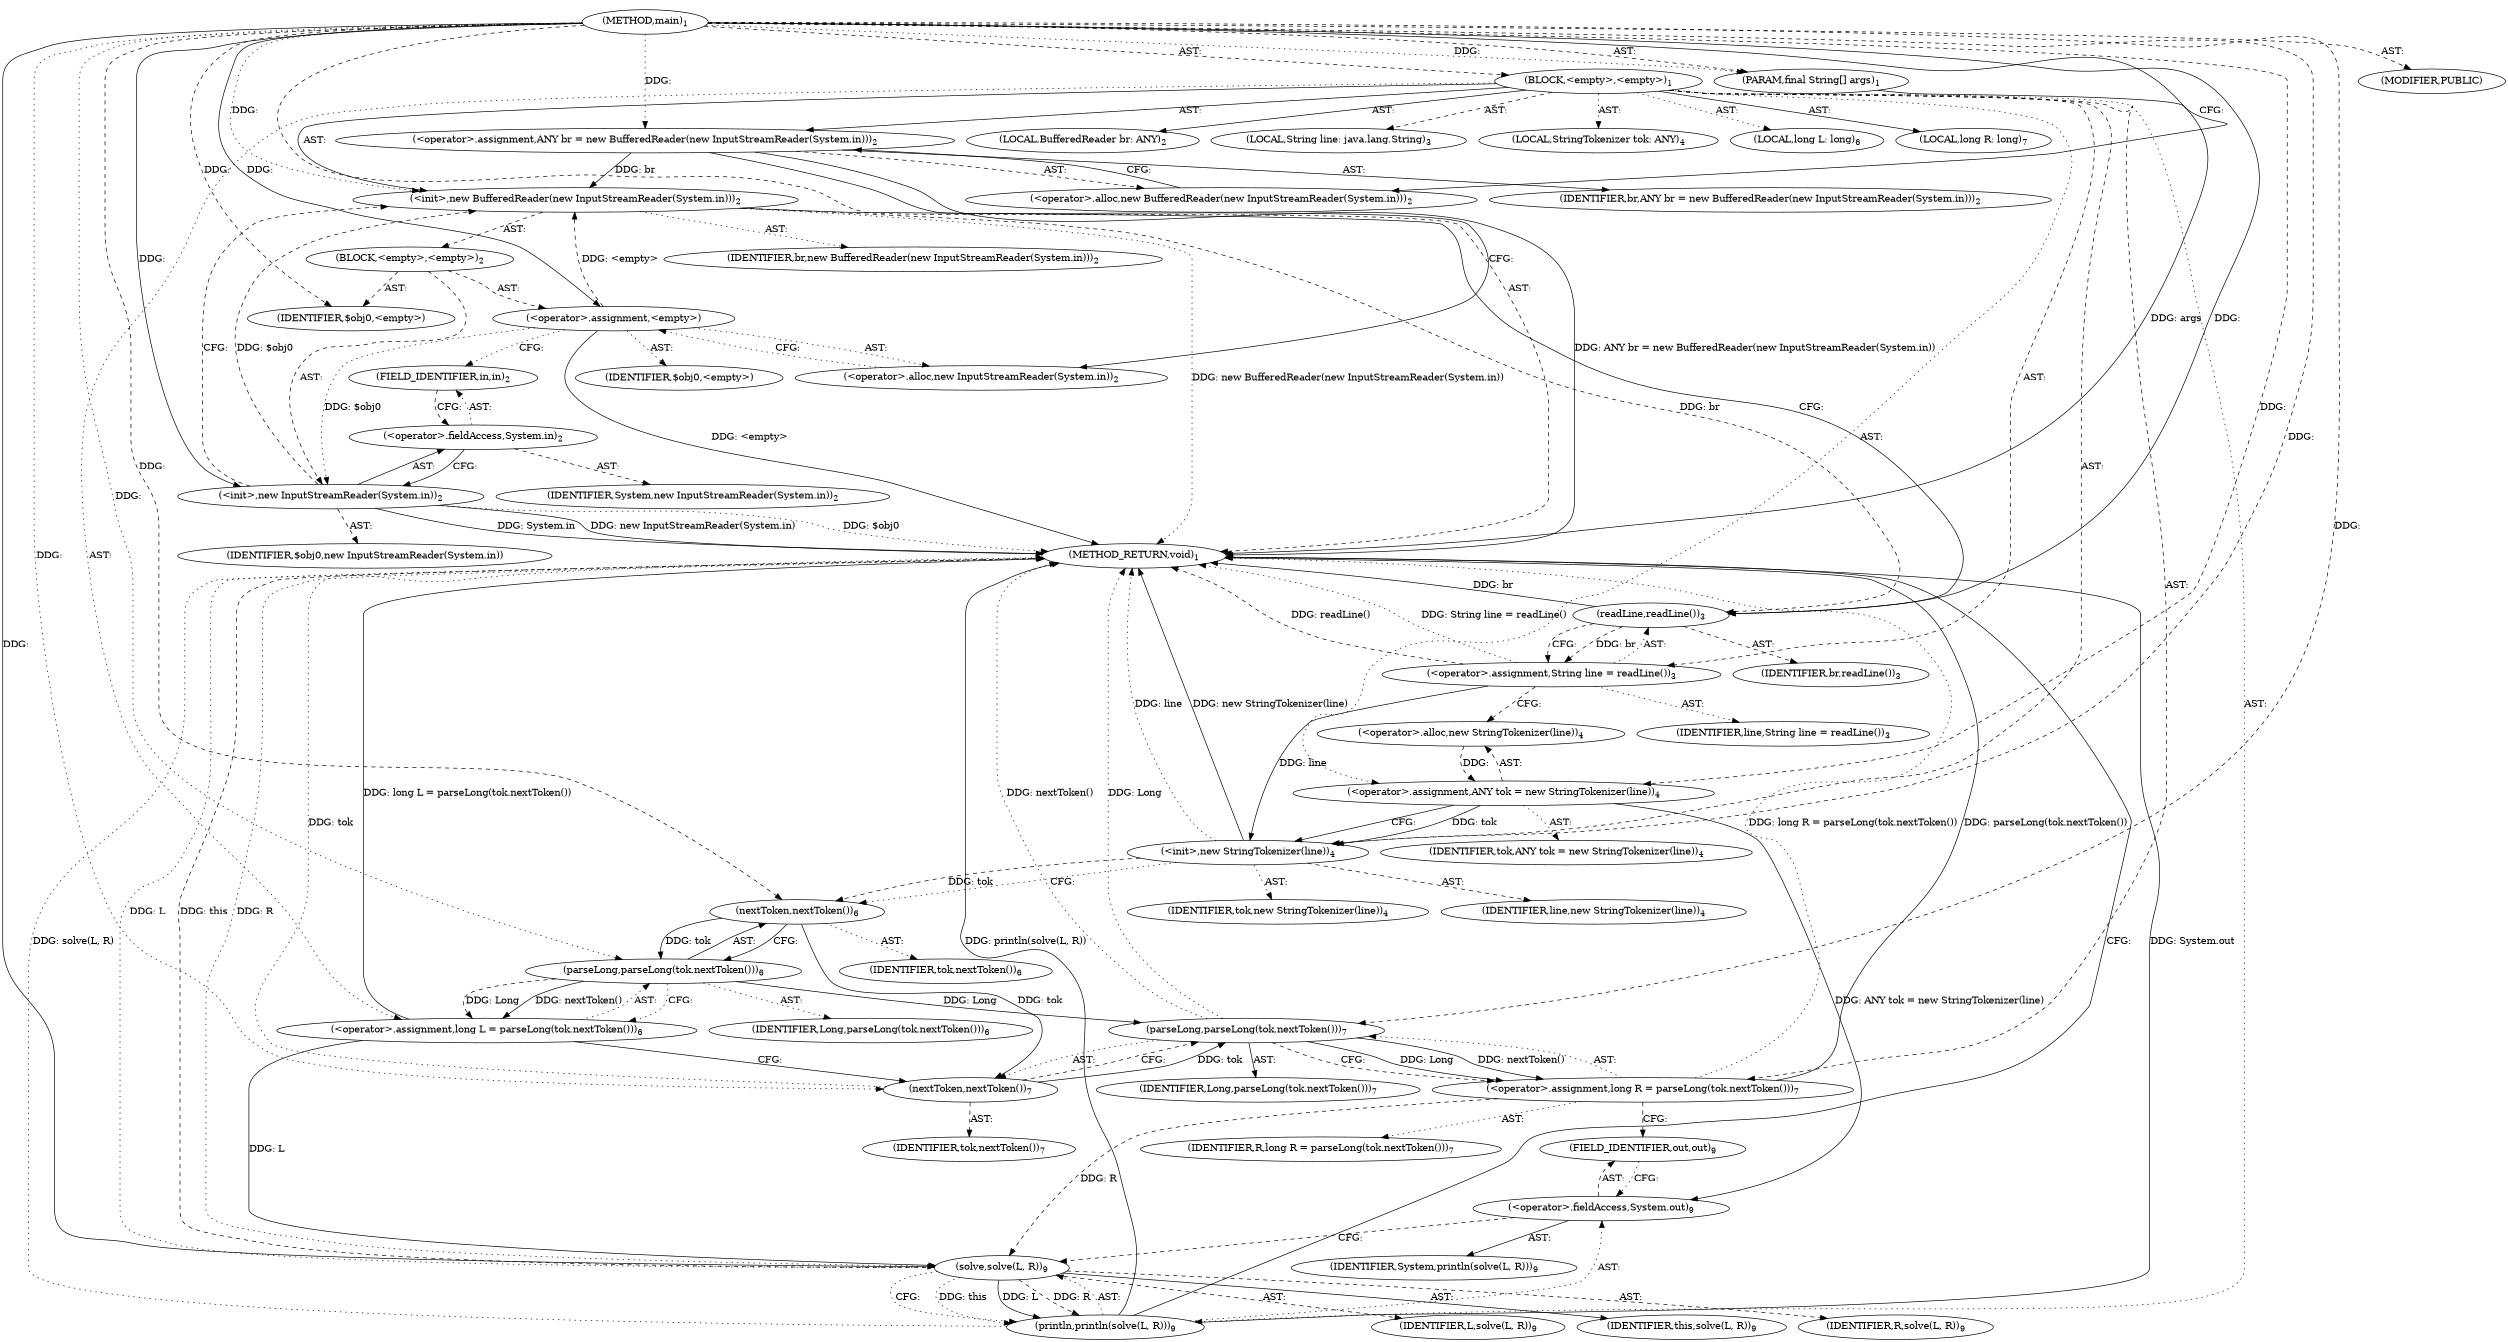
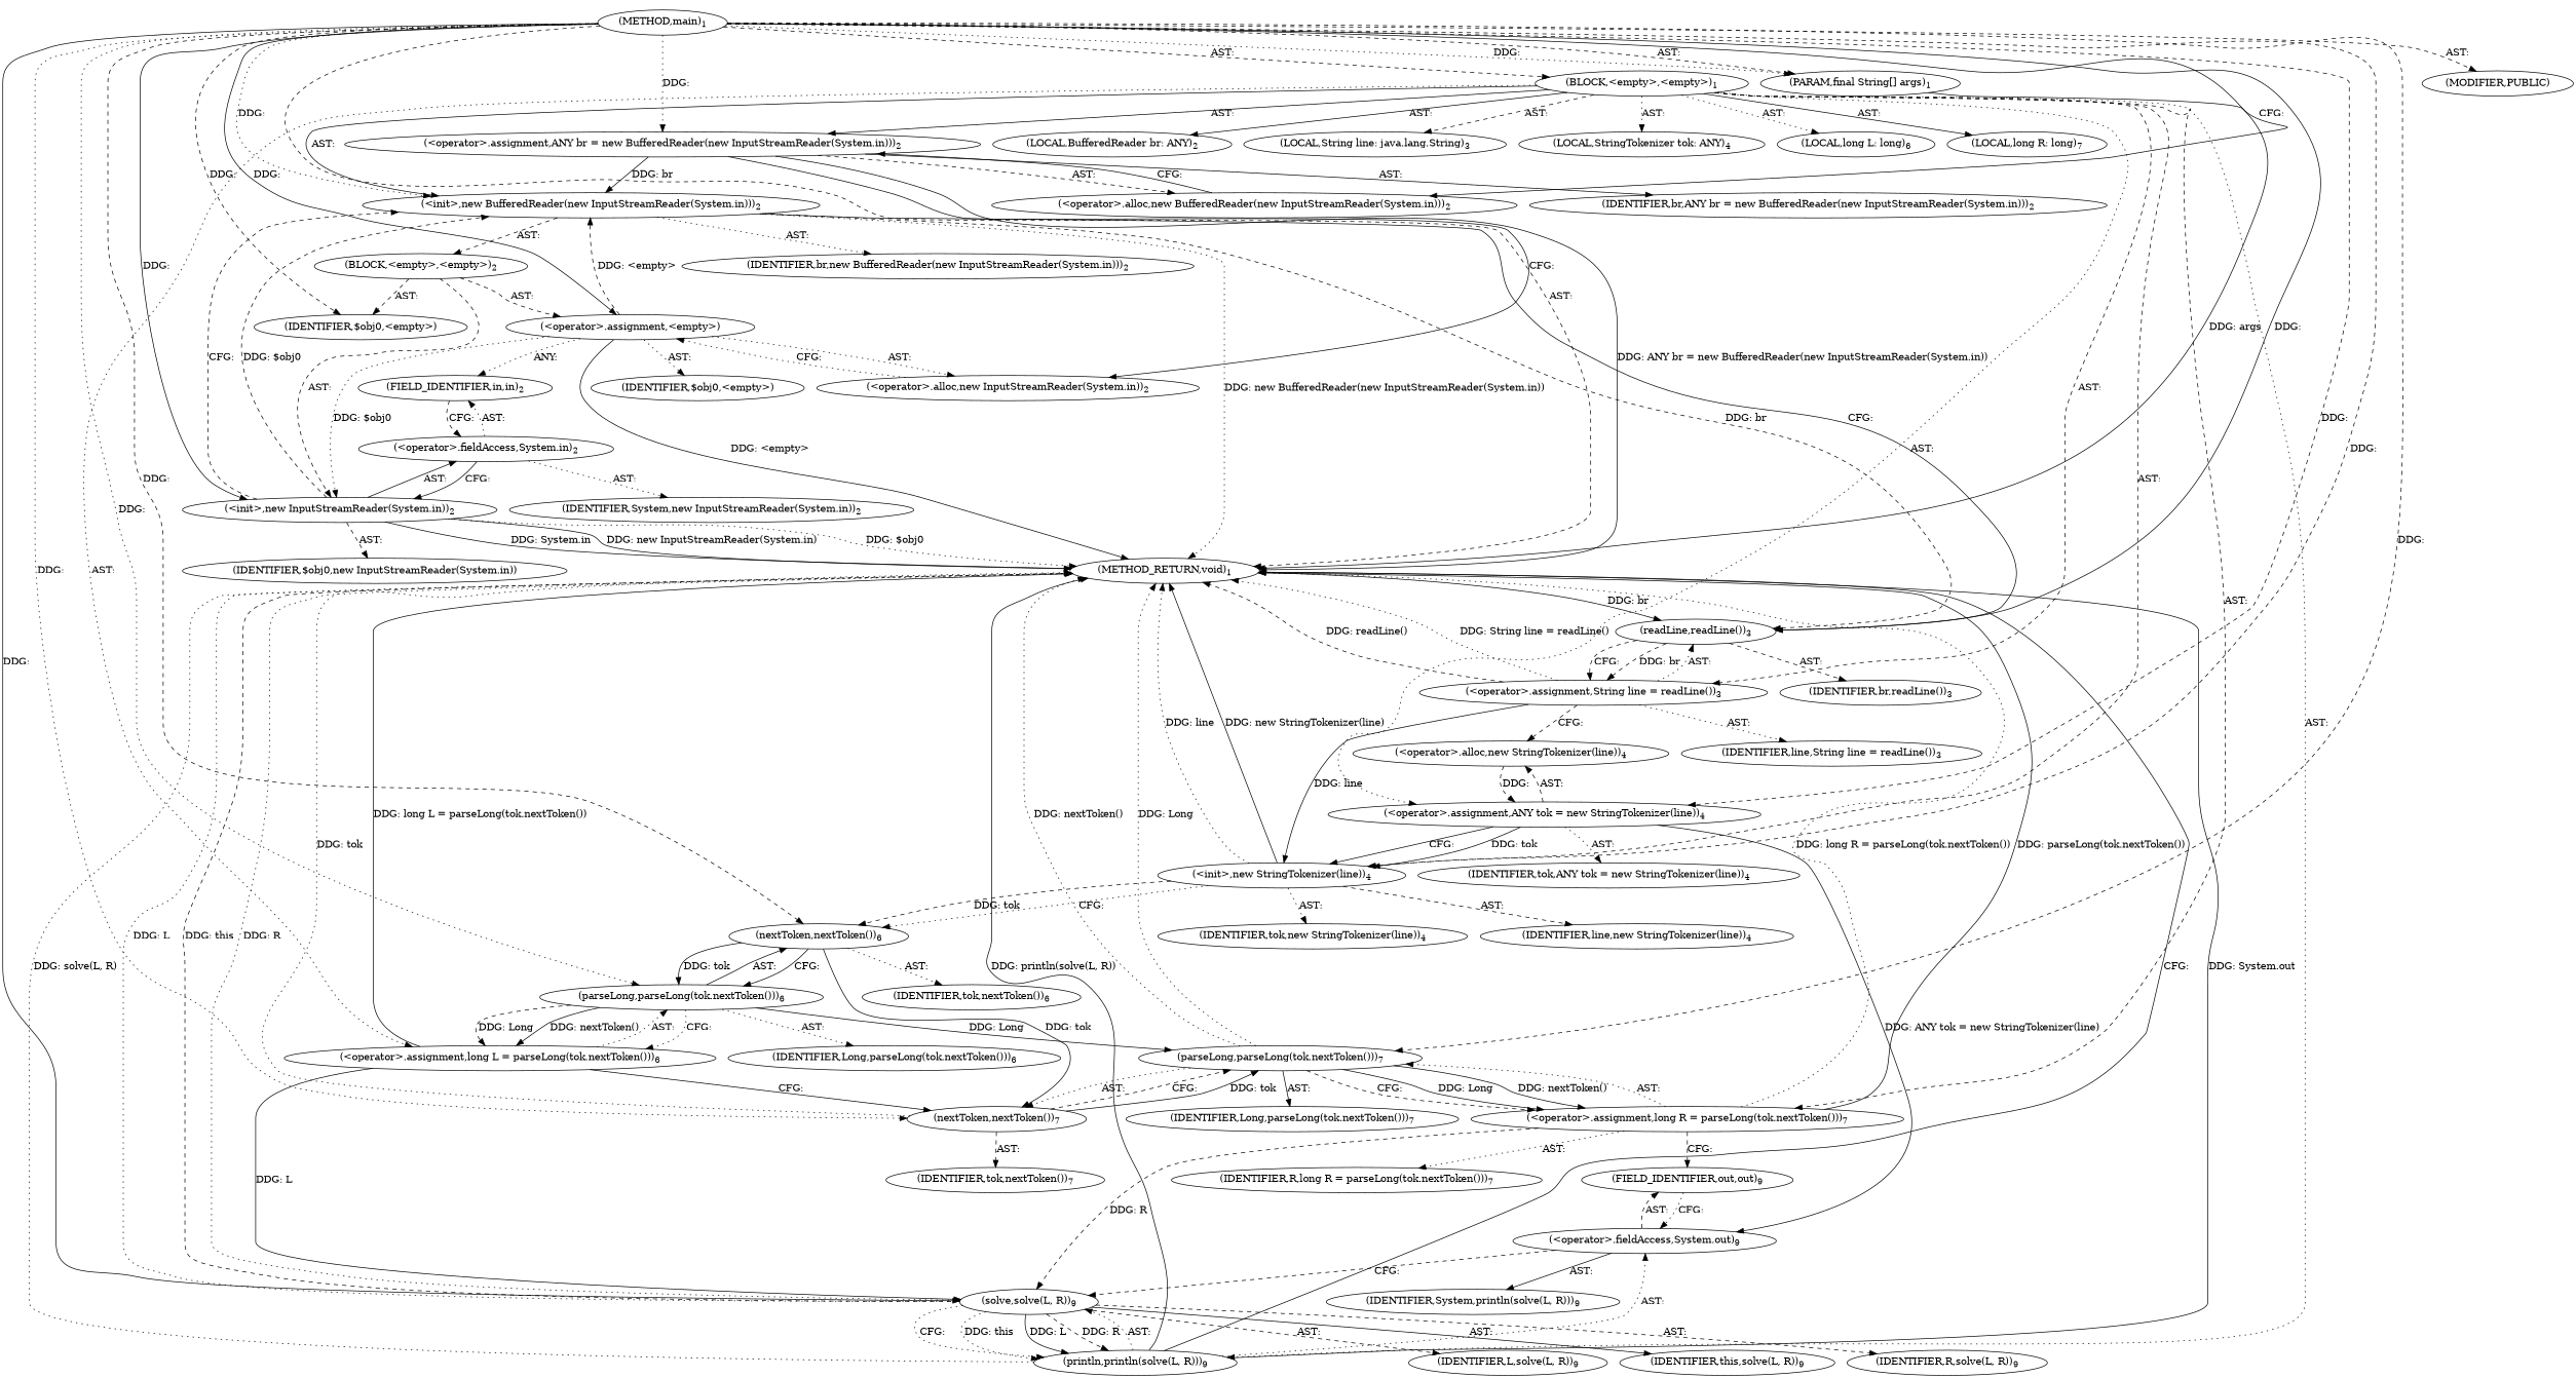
  digraph {
    edge [style=solid]
    n1 [label=<(METHOD,main)<SUB>1</SUB>>]
    n2 [label=<(PARAM,final String[] args)<SUB>1</SUB>>]
    n3 [label=<(BLOCK,&lt;empty&gt;,&lt;empty&gt;)<SUB>1</SUB>>]
    n4 [label=<(&lt;operator&gt;.assignment,ANY br = new BufferedReader(new InputStreamReader(System.in)))<SUB>2</SUB>>]
    n5 [label=<(&lt;operator&gt;.alloc,new BufferedReader(new InputStreamReader(System.in)))<SUB>2</SUB>>]
    n6 [label=<(&lt;init&gt;,new BufferedReader(new InputStreamReader(System.in)))<SUB>2</SUB>>]
    n7 [label=<(&lt;operator&gt;.assignment,&lt;empty&gt;)>]
    n8 [label=<(&lt;init&gt;,new InputStreamReader(System.in))<SUB>2</SUB>>]
    n9 [label=<(IDENTIFIER,$obj0,&lt;empty&gt;)>]
    n10 [label=<(readLine,readLine())<SUB>3</SUB>>]
    n11 [label=<(&lt;operator&gt;.assignment,ANY tok = new StringTokenizer(line))<SUB>4</SUB>>]
    n12 [label=<(&lt;init&gt;,new StringTokenizer(line))<SUB>4</SUB>>]
    n13 [label=<(parseLong,parseLong(tok.nextToken()))<SUB>6</SUB>>]
    n14 [label=<(nextToken,nextToken())<SUB>6</SUB>>]
    n15 [label=<(parseLong,parseLong(tok.nextToken()))<SUB>7</SUB>>]
    n16 [label=<(nextToken,nextToken())<SUB>7</SUB>>]
    n17 [label=<(solve,solve(L, R))<SUB>9</SUB>>]
    n18 [label=<(MODIFIER,PUBLIC)>]
    n19 [label=<(METHOD_RETURN,void)<SUB>1</SUB>>]
    n20 [label=<(LOCAL,BufferedReader br: ANY)<SUB>2</SUB>>]
    n21 [label=<(LOCAL,String line: java.lang.String)<SUB>3</SUB>>]
    n22 [label=<(&lt;operator&gt;.assignment,String line = readLine())<SUB>3</SUB>>]
    n23 [label=<(LOCAL,StringTokenizer tok: ANY)<SUB>4</SUB>>]
    n24 [label=<(LOCAL,long L: long)<SUB>6</SUB>>]
    n25 [label=<(&lt;operator&gt;.assignment,long L = parseLong(tok.nextToken()))<SUB>6</SUB>>]
    n26 [label=<(LOCAL,long R: long)<SUB>7</SUB>>]
    n27 [label=<(&lt;operator&gt;.assignment,long R = parseLong(tok.nextToken()))<SUB>7</SUB>>]
    n28 [label=<(println,println(solve(L, R)))<SUB>9</SUB>>]
    n29 [label=<(IDENTIFIER,br,ANY br = new BufferedReader(new InputStreamReader(System.in)))<SUB>2</SUB>>]
    n30 [label=<(&lt;operator&gt;.alloc,new InputStreamReader(System.in))<SUB>2</SUB>>]
    n31 [label=<(IDENTIFIER,br,new BufferedReader(new InputStreamReader(System.in)))<SUB>2</SUB>>]
    n32 [label=<(BLOCK,&lt;empty&gt;,&lt;empty&gt;)<SUB>2</SUB>>]
    n33 [label=<(IDENTIFIER,$obj0,&lt;empty&gt;)>]
    n34 [label=<(FIELD_IDENTIFIER,in,in)<SUB>2</SUB>>]
    n35 [label=<(IDENTIFIER,$obj0,new InputStreamReader(System.in))>]
    n36 [label=<(&lt;operator&gt;.fieldAccess,System.in)<SUB>2</SUB>>]
    n37 [label=<(IDENTIFIER,br,readLine())<SUB>3</SUB>>]
    n38 [label=<(&lt;operator&gt;.alloc,new StringTokenizer(line))<SUB>4</SUB>>]
    n39 [label=<(IDENTIFIER,tok,ANY tok = new StringTokenizer(line))<SUB>4</SUB>>]
    n40 [label=<(&lt;operator&gt;.fieldAccess,System.out)<SUB>9</SUB>>]
    n41 [label=<(IDENTIFIER,tok,new StringTokenizer(line))<SUB>4</SUB>>]
    n42 [label=<(IDENTIFIER,line,new StringTokenizer(line))<SUB>4</SUB>>]
    n43 [label=<(IDENTIFIER,Long,parseLong(tok.nextToken()))<SUB>6</SUB>>]
    n44 [label=<(IDENTIFIER,tok,nextToken())<SUB>6</SUB>>]
    n45 [label=<(IDENTIFIER,Long,parseLong(tok.nextToken()))<SUB>7</SUB>>]
    n46 [label=<(IDENTIFIER,tok,nextToken())<SUB>7</SUB>>]
    n47 [label=<(IDENTIFIER,this,solve(L, R))<SUB>9</SUB>>]
    n48 [label=<(IDENTIFIER,L,solve(L, R))<SUB>9</SUB>>]
    n49 [label=<(IDENTIFIER,R,solve(L, R))<SUB>9</SUB>>]
    n50 [label=<(IDENTIFIER,line,String line = readLine())<SUB>3</SUB>>]
    n51 [label=<(IDENTIFIER,R,long R = parseLong(tok.nextToken()))<SUB>7</SUB>>]
    n52 [label=<(FIELD_IDENTIFIER,out,out)<SUB>9</SUB>>]
    n53 [label=<(IDENTIFIER,System,new InputStreamReader(System.in))<SUB>2</SUB>>]
    n54 [label=<(IDENTIFIER,System,println(solve(L, R)))<SUB>9</SUB>>]
    n1 -> n2 [label="AST: " style=dashed]
    n1 -> n2 [label="DDG: " style=dotted]
    n1 -> n3 [label="AST: " style=dashed]
    n1 -> n4 [label="DDG: " style=dotted]
    n1 -> n5 [label="CFG: "]
    n1 -> n6 [label="DDG: " style=dotted]
    n1 -> n7 [label="DDG: "]
    n1 -> n8 [label="DDG: "]
    n1 -> n9 [label="DDG: " style=dashed]
    n1 -> n10 [label="DDG: "]
    n1 -> n11 [label="DDG: " style=dashed]
    n1 -> n12 [label="DDG: " style=dashed]
    n1 -> n13 [label="DDG: " style=dotted]
    n1 -> n14 [label="DDG: " style=dashed]
    n1 -> n15 [label="DDG: " style=dashed]
    n1 -> n16 [label="DDG: " style=dotted]
    n1 -> n17 [label="DDG: "]
    n1 -> n18 [label="AST: " style=dashed]
    n1 -> n19 [label="AST: " style=dashed]
    n2 -> n19 [label="DDG: args"]
    n3 -> n4 [label="AST: "]
    n3 -> n6 [label="AST: "]
    n3 -> n11 [label="AST: " style=dotted]
    n3 -> n12 [label="AST: " style=dashed]
    n3 -> n20 [label="AST: "]
    n3 -> n21 [label="AST: " style=dashed]
    n3 -> n22 [label="AST: " style=dashed]
    n3 -> n23 [label="AST: " style=dotted]
    n3 -> n24 [label="AST: " style=dotted]
    n3 -> n25 [label="AST: " style=dotted]
    n3 -> n26 [label="AST: "]
    n3 -> n27 [label="AST: " style=dashed]
    n3 -> n28 [label="AST: " style=dotted]
    n4 -> n5 [label="AST: " style=dashed]
    n4 -> n6 [label="DDG: br"]
    n4 -> n19 [label="DDG: ANY br = new BufferedReader(new InputStreamReader(System.in))"]
    n4 -> n29 [label="AST: "]
    n4 -> n30 [label="CFG: "]
    n5 -> n4 [label="CFG: "]
    n6 -> n10 [label="CFG: "]
    n6 -> n10 [label="DDG: br" style=dashed]
    n6 -> n19 [label="DDG: new BufferedReader(new InputStreamReader(System.in))" style=dotted]
    n6 -> n31 [label="AST: " style=dotted]
    n6 -> n32 [label="AST: " style=dashed]
    n7 -> n6 [label="DDG: &lt;empty&gt;" style=dashed]
    n7 -> n8 [label="DDG: $obj0" style=dotted]
    n7 -> n19 [label="DDG: &lt;empty&gt;"]
    n7 -> n30 [label="AST: " style=dotted]
    n7 -> n33 [label="AST: " style=dotted]
-   n7 -> n34 [label="CFG: " style=dotted]
+   n7 -> n34 [label="ANY: " style=dotted]
    n8 -> n6 [label="CFG: " style=dashed]
    n8 -> n6 [label="DDG: $obj0" style=dashed]
    n8 -> n19 [label="DDG: $obj0" style=dotted]
    n8 -> n19 [label="DDG: System.in"]
    n8 -> n19 [label="DDG: new InputStreamReader(System.in)"]
    n8 -> n35 [label="AST: " style=dashed]
    n8 -> n36 [label="AST: "]
-   n10 -> n19 [label="DDG: br"]
+   n19 -> n10 [label="DDG: br"]
    n10 -> n22 [label="CFG: " style=dashed]
    n10 -> n22 [label="DDG: br" style=dashed]
    n10 -> n37 [label="AST: " style=dashed]
    n11 -> n12 [label="CFG: "]
    n11 -> n12 [label="DDG: tok"]
    n11 -> n38 [label="AST: " style=dashed]
    n11 -> n39 [label="AST: " style=dotted]
    n11 -> n40 [label="DDG: ANY tok = new StringTokenizer(line)"]
    n12 -> n14 [label="CFG: " style=dotted]
    n12 -> n14 [label="DDG: tok" style=dashed]
    n12 -> n19 [label="DDG: line" style=dotted]
    n12 -> n19 [label="DDG: new StringTokenizer(line)"]
    n12 -> n41 [label="AST: " style=dotted]
    n12 -> n42 [label="AST: " style=dashed]
    n13 -> n14 [label="AST: "]
    n13 -> n15 [label="DDG: Long"]
    n13 -> n25 [label="CFG: " style=dotted]
    n13 -> n25 [label="DDG: Long" style=dashed]
    n13 -> n25 [label="DDG: nextToken()"]
    n13 -> n43 [label="AST: " style=dotted]
    n14 -> n13 [label="CFG: "]
    n14 -> n13 [label="DDG: tok"]
    n14 -> n16 [label="DDG: tok"]
    n14 -> n44 [label="AST: " style=dotted]
    n15 -> n16 [label="AST: " style=dotted]
    n15 -> n19 [label="DDG: Long" style=dotted]
    n15 -> n19 [label="DDG: nextToken()" style=dotted]
    n15 -> n27 [label="CFG: " style=dashed]
    n15 -> n27 [label="DDG: Long"]
    n15 -> n27 [label="DDG: nextToken()"]
    n15 -> n45 [label="AST: "]
    n16 -> n15 [label="CFG: " style=dashed]
    n16 -> n15 [label="DDG: tok"]
    n16 -> n19 [label="DDG: tok" style=dotted]
    n16 -> n46 [label="AST: " style=dashed]
    n17 -> n19 [label="DDG: L" style=dotted]
    n17 -> n19 [label="DDG: R" style=dotted]
    n17 -> n19 [label="DDG: this" style=dashed]
    n17 -> n28 [label="CFG: " style=dotted]
    n17 -> n28 [label="DDG: this" style=dotted]
    n17 -> n28 [label="DDG: L"]
    n17 -> n28 [label="DDG: R" style=dashed]
    n17 -> n47 [label="AST: "]
    n17 -> n48 [label="AST: " style=dashed]
    n17 -> n49 [label="AST: " style=dashed]
    n22 -> n10 [label="AST: " style=dotted]
    n22 -> n12 [label="DDG: line"]
    n22 -> n19 [label="DDG: readLine()" style=dashed]
    n22 -> n19 [label="DDG: String line = readLine()" style=dotted]
    n22 -> n38 [label="CFG: " style=dashed]
    n22 -> n50 [label="AST: " style=dotted]
    n25 -> n13 [label="AST: " style=dotted]
    n25 -> n16 [label="CFG: "]
    n25 -> n17 [label="DDG: L"]
    n25 -> n19 [label="DDG: long L = parseLong(tok.nextToken())"]
    n27 -> n15 [label="AST: " style=dotted]
    n27 -> n17 [label="DDG: R" style=dashed]
    n27 -> n19 [label="DDG: parseLong(tok.nextToken())"]
    n27 -> n19 [label="DDG: long R = parseLong(tok.nextToken())" style=dotted]
    n27 -> n51 [label="AST: " style=dotted]
    n27 -> n52 [label="CFG: " style=dashed]
    n28 -> n17 [label="AST: " style=dotted]
    n28 -> n19 [label="CFG: "]
    n28 -> n19 [label="DDG: System.out"]
    n28 -> n19 [label="DDG: solve(L, R)" style=dotted]
    n28 -> n19 [label="DDG: println(solve(L, R))"]
    n28 -> n40 [label="AST: " style=dotted]
    n30 -> n7 [label="CFG: " style=dotted]
    n32 -> n7 [label="AST: " style=dashed]
    n32 -> n8 [label="AST: " style=dashed]
    n32 -> n9 [label="AST: " style=dashed]
    n34 -> n36 [label="CFG: " style=dashed]
    n36 -> n8 [label="CFG: "]
    n36 -> n34 [label="AST: " style=dotted]
-   n36 -> n53 [label="AST: " style=dashed]
+   n36 -> n53 [label="AST: " style=dotted]
    n38 -> n11 [label="DDG: " style=dashed]
    n40 -> n17 [label="CFG: " style=dashed]
    n40 -> n52 [label="AST: " style=dashed]
    n40 -> n54 [label="AST: "]
    n52 -> n40 [label="CFG: " style=dotted]
  }
